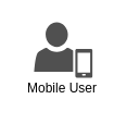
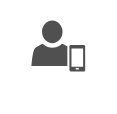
  <mxCell id="0" />
  <mxCell id="1" parent="0" />
  <mxCell id="2" value="" style="group" vertex="1" connectable="0" parent="1"><mxGeometry x="20.41" y="20" width="74" height="71.2" as="geometry" /></mxCell>
- <mxCell id="3" value="Mobile User" style="text;html=1;strokeColor=none;fillColor=none;align=center;verticalAlign=middle;whiteSpace=wrap;rounded=0;" vertex="1" parent="2"><mxGeometry y="51.2" width="74" height="20" as="geometry" /></mxCell>
  <mxCell id="4" value="" style="pointerEvents=1;shadow=0;dashed=0;html=1;strokeColor=none;fillColor=#505050;labelPosition=center;verticalLabelPosition=bottom;verticalAlign=top;outlineConnect=0;align=center;shape=mxgraph.office.users.mobile_user;aspect=fixed;" vertex="1" parent="2"><mxGeometry x="10.5" width="53.75" height="51" as="geometry" /></mxCell>
